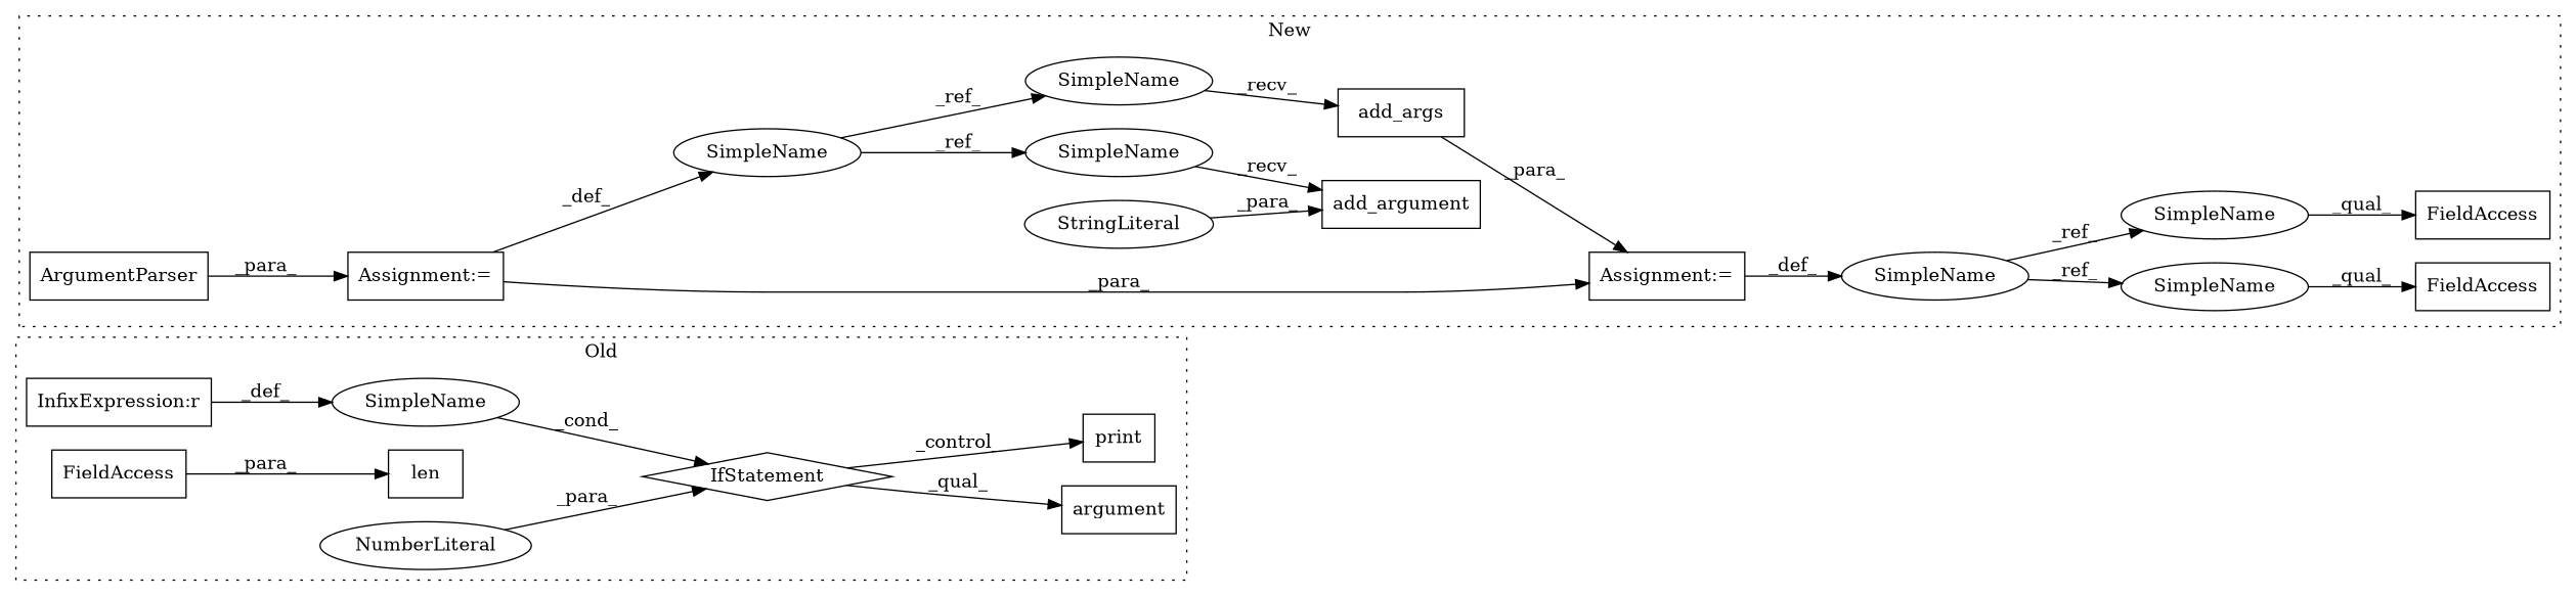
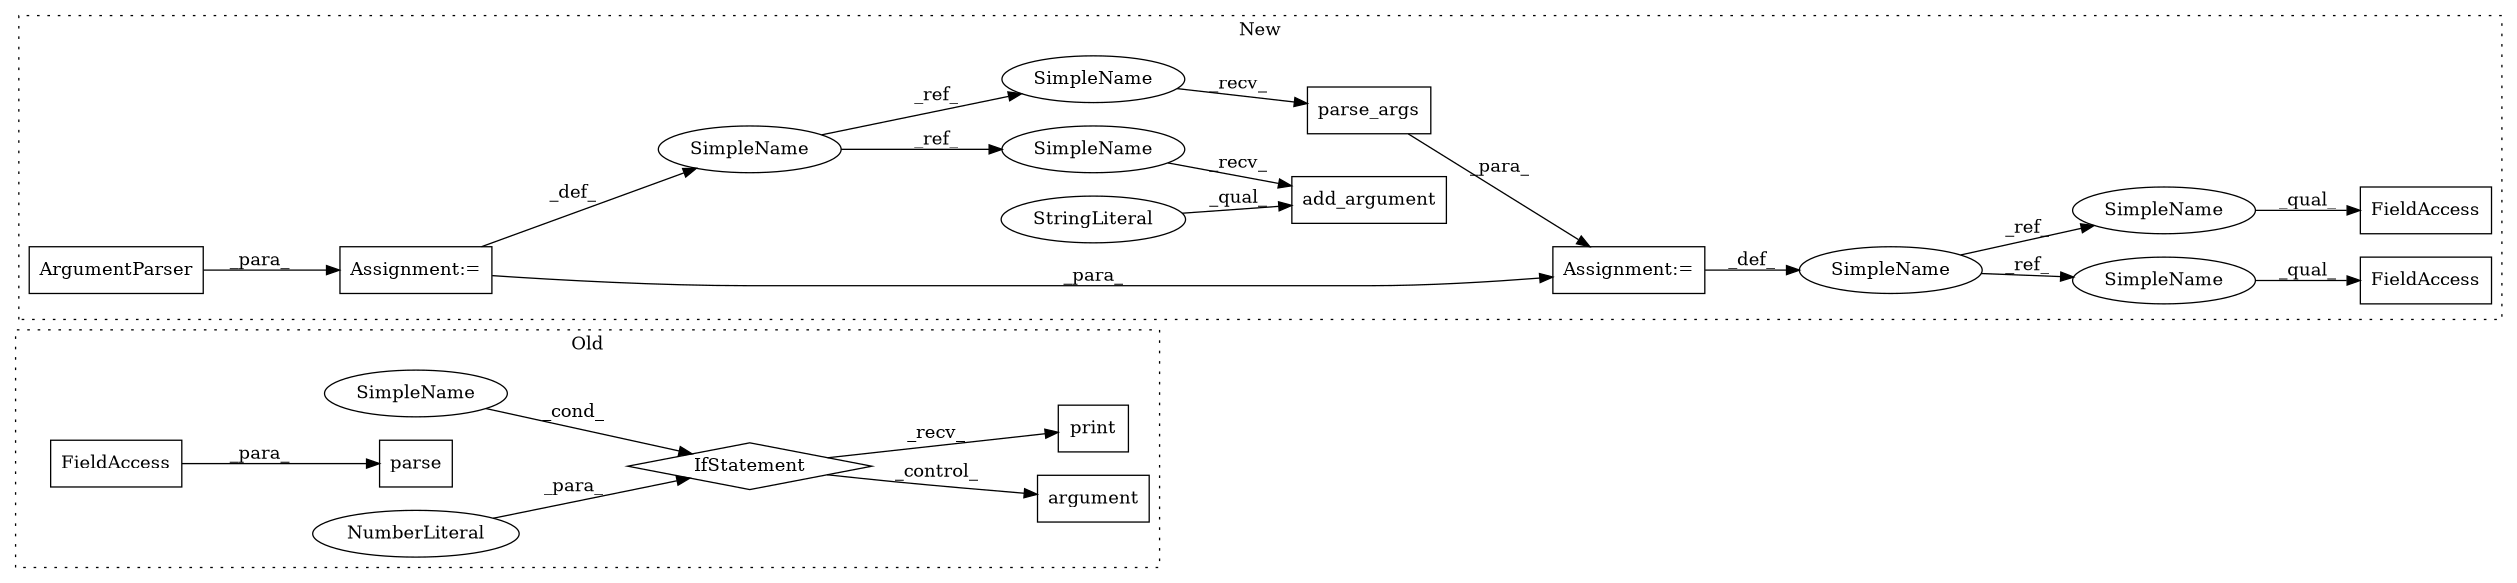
  digraph {
    rankdir=LR
    node [a=42 l=6 s=954 shape=box]
    n1 [a=53 label=argument s=988]
    n2 [a=25 l="4,2" label=IfStatement s="431,452" shape=diamond]
    n3 [label=SimpleName shape=ellipse l="" s=""]
-   n4 [a=27 l=3 label="InfixExpression:r" s=448]
-   n5 [a=32 l="4,1" label=len s="435,447"]
+   n5 [a=32 l="4,1" label=parse s="435,447"]
    n6 [a=22 l=8 label=FieldAccess s=439]
    n7 [a=34 l=1 label=NumberLiteral s=451 shape=ellipse]
    n8 [a=32 l="6,1" label=print s="527,596"]
-   n9 [a=32 l=12 label=add_args s=841]
+   n9 [a=32 l=12 label=parse_args s=841]
    n10 [a=7 l=1 label="Assignment:=" s=833]
    n11 [a=32 l="15,1" label=ArgumentParser s="423,594"]
    n12 [a=22 l=17 label=FieldAccess]
    n13 [a=22 l=13 label=FieldAccess s=917]
    n14 [a=32 l="13,1" label=add_argument s="696,822"]
    n15 [l=4 label=SimpleName s=829 shape=ellipse]
    n16 [label=SimpleName s=407 shape=ellipse]
    n17 [a=45 l=55 label=StringLiteral s=767 shape=ellipse]
    n18 [a=7 l=1 label="Assignment:=" s=413]
    n19 [label=SimpleName s=834 shape=ellipse]
    n20 [label=SimpleName s=689 shape=ellipse]
    n21 [l=4 label=SimpleName shape=ellipse]
    n22 [l=4 label=SimpleName s=917 shape=ellipse]
    subgraph cluster_1 {
      label=Old
      style=dotted
      n1
      n2
      n3
-     n4
      n5
      n6
      n7
      n8
    }
    subgraph cluster_2 {
      label=New
      style=dotted
      n9
      n10
      n11
      n12
      n13
      n14
      n15
      n16
      n17
      n18
      n19
      n20
      n21
      n22
    }
-   n2 -> n1 [label=_qual_]
-   n2 -> n8 [label=_control_]
+   n2 -> n1 [label=_control_]
+   n2 -> n8 [label=_recv_]
    n3 -> n2 [label=_cond_]
-   n4 -> n3 [label=_def_]
    n6 -> n5 [label=_para_]
    n7 -> n2 [label=_para_]
    n9 -> n10 [label=_para_]
    n10 -> n15 [label=_def_]
    n11 -> n18 [label=_para_]
    n15 -> n21 [label=_ref_]
    n15 -> n22 [label=_ref_]
    n16 -> n19 [label=_ref_]
    n16 -> n20 [label=_ref_]
-   n17 -> n14 [label=_para_]
+   n17 -> n14 [label=_qual_]
    n18 -> n10 [label=_para_]
    n18 -> n16 [label=_def_]
    n19 -> n9 [label=_recv_]
    n20 -> n14 [label=_recv_]
    n21 -> n12 [label=_qual_]
    n22 -> n13 [label=_qual_]
  }
